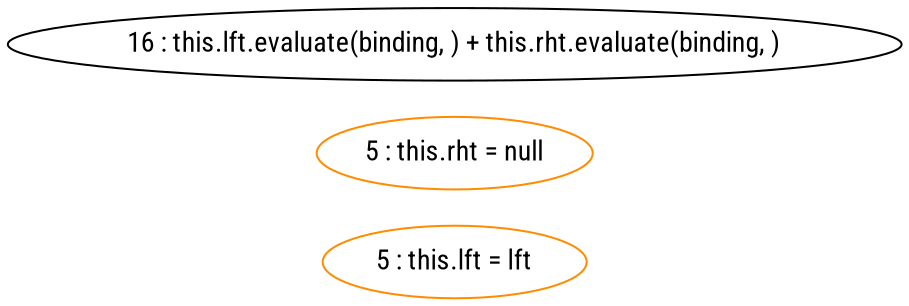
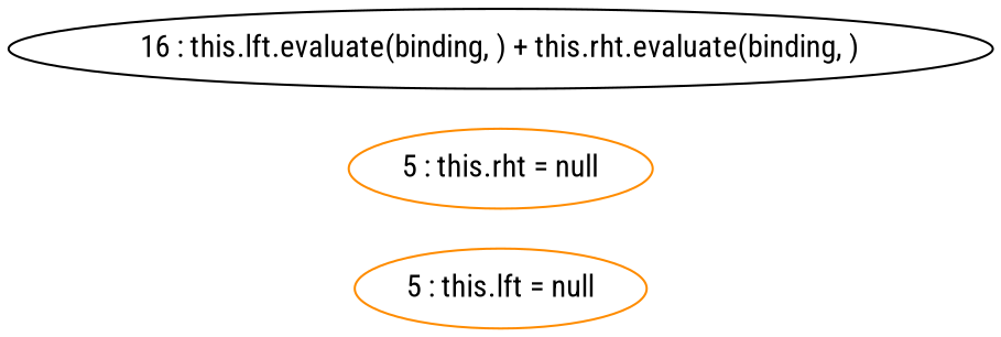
  digraph {
    rankdir=LR
    fontname="Roboto Condensed"
    node [color=darkorange fontname="Roboto Condensed"]
-   "5 : this.lft = null" [label="5 : this.lft = lft"]
+   "5 : this.lft = null"
    "5 : this.rht = null"
    "16 : this.lft.evaluate(binding, ) + this.rht.evaluate(binding, )" [color=black]
  }
